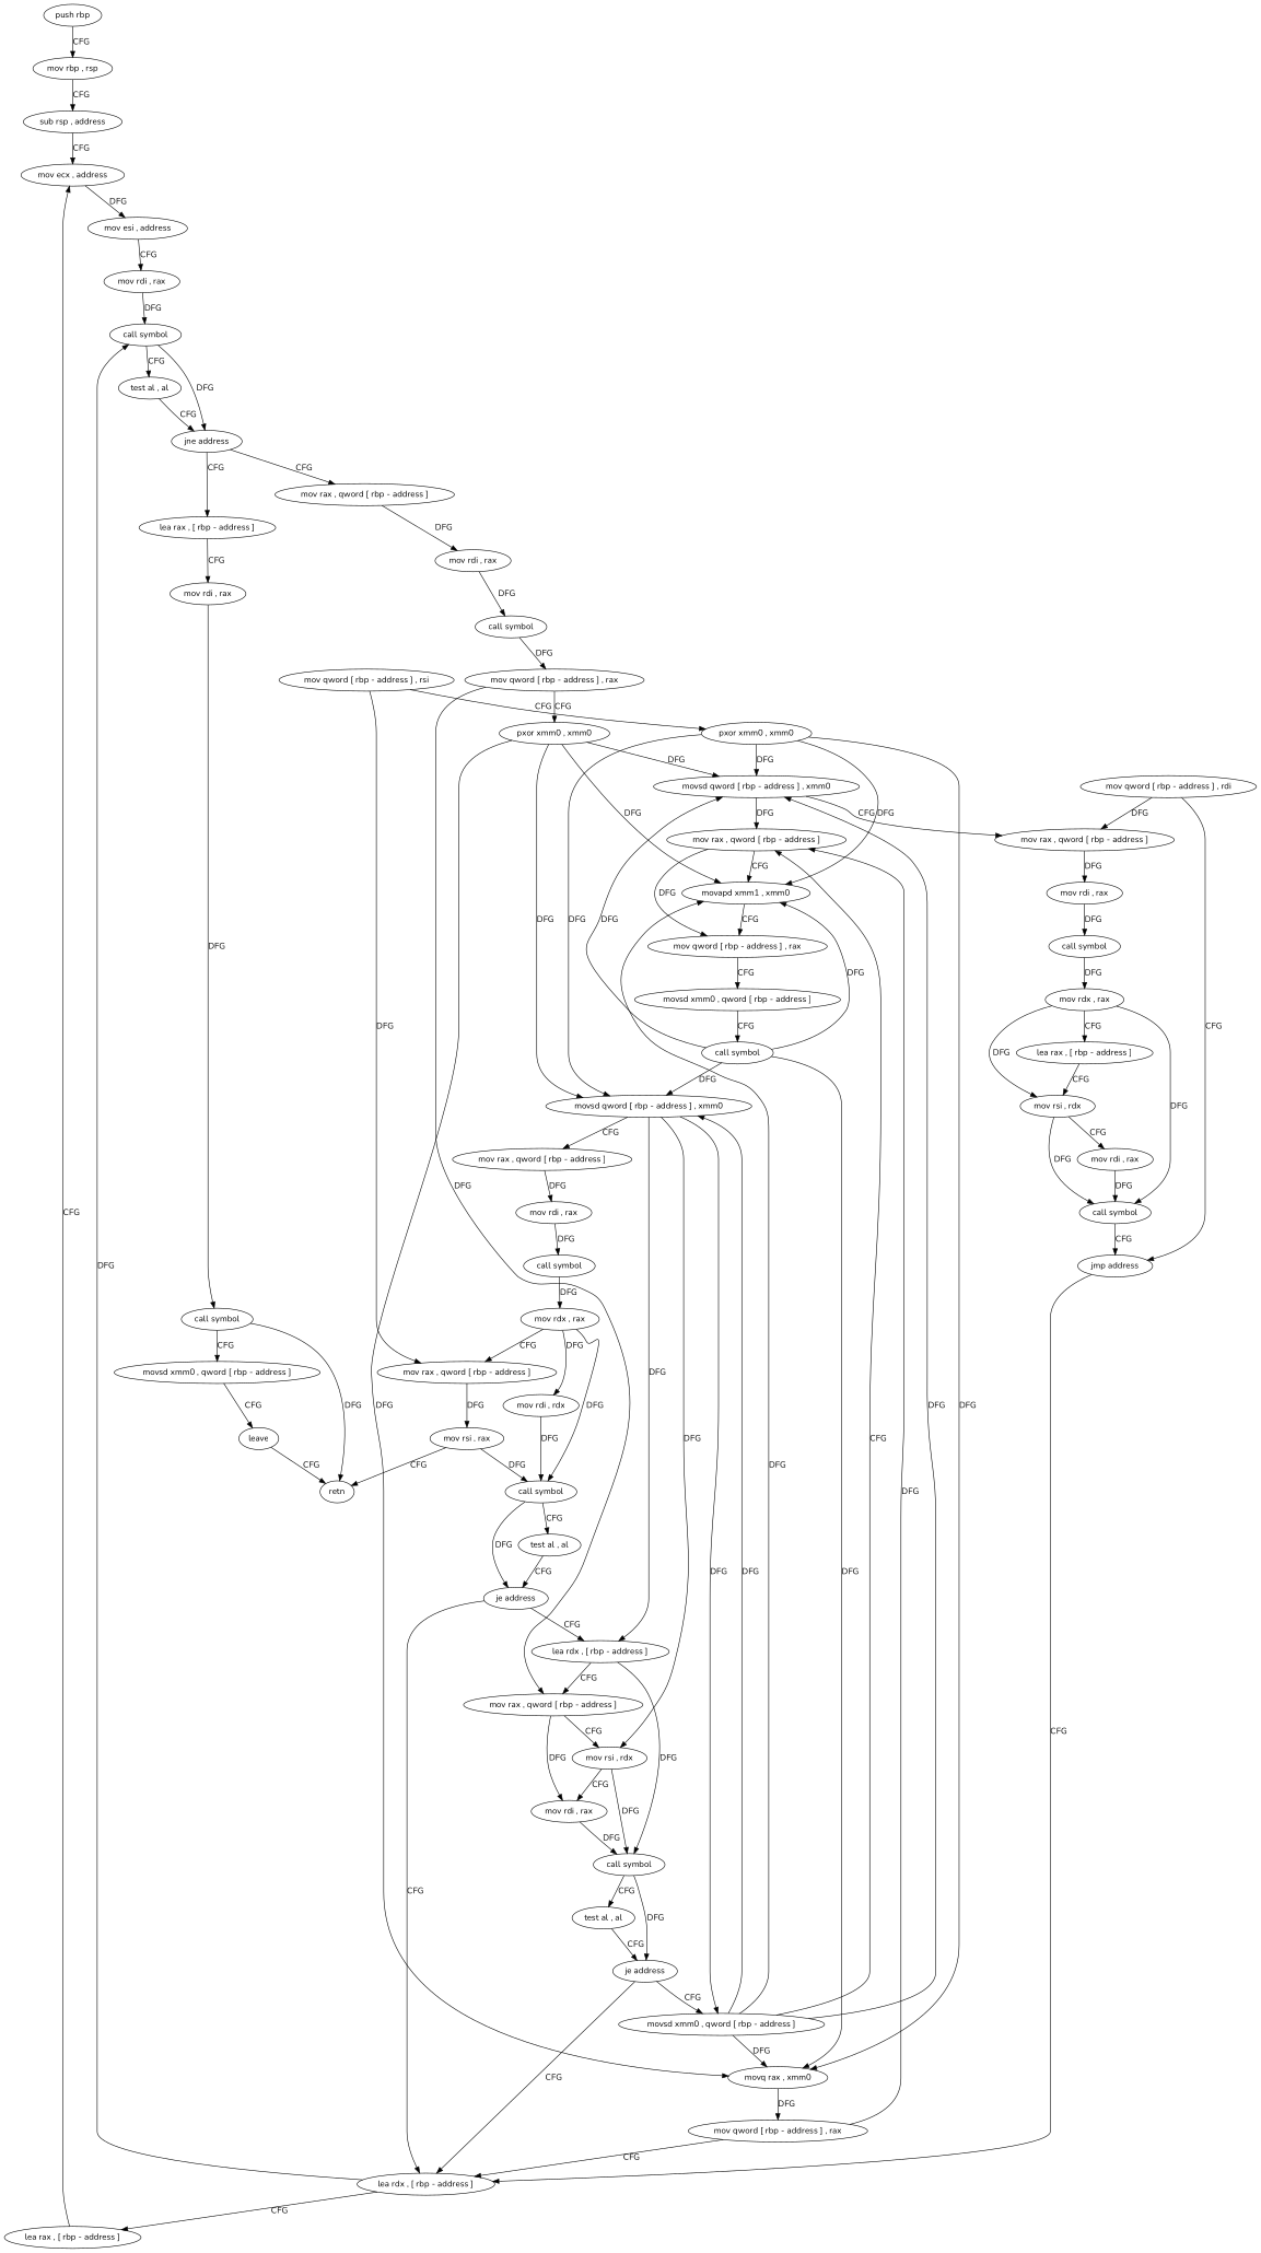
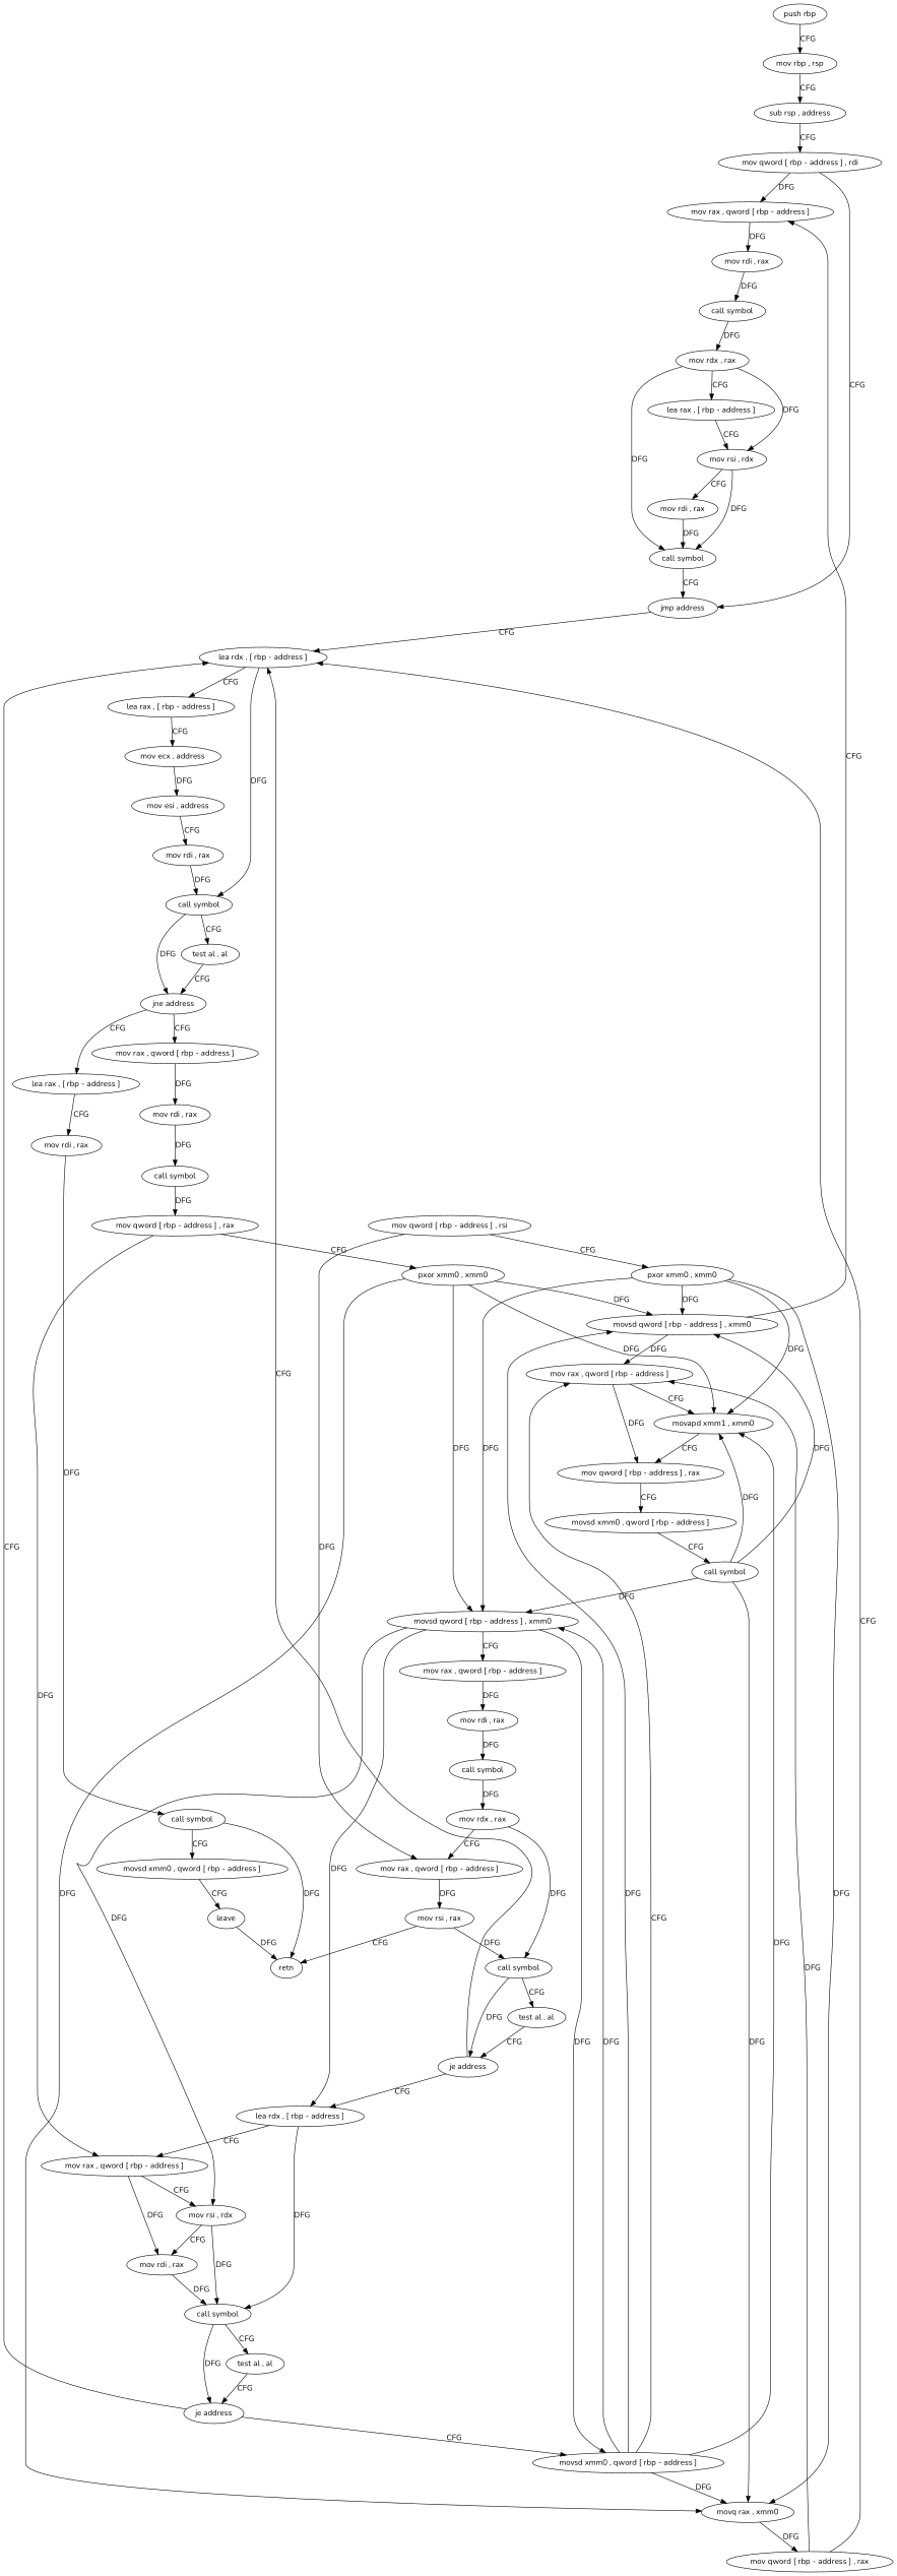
  digraph {
    fontname=Nunito
    node [fontname=Nunito]
    edge [fontname=Nunito]
    n1 [label="push rbp"]
    n2 [label="mov rbp , rsp"]
    n3 [label="sub rsp , address"]
    n4 [label="mov qword [ rbp - address ] , rdi"]
    n5 [label="mov rax , qword [ rbp - address ]"]
    n6 [label="jmp address"]
    n7 [label="mov qword [ rbp - address ] , rsi"]
    n8 [label="pxor xmm0 , xmm0"]
    n9 [label="mov rax , qword [ rbp - address ]"]
    n10 [label="mov rdi , rax"]
    n11 [label="movsd qword [ rbp - address ] , xmm0"]
    n12 [label="movsd qword [ rbp - address ] , xmm0"]
    n13 [label="movapd xmm1 , xmm0"]
    n14 [label="movq rax , xmm0"]
    n15 [label="mov rsi , rax"]
    n16 [label="mov rax , qword [ rbp - address ]"]
    n17 [label="mov rax , qword [ rbp - address ]"]
    n18 [label="lea rdx , [ rbp - address ]"]
    n19 [label="mov rsi , rdx"]
    n20 [label="movsd xmm0 , qword [ rbp - address ]"]
    n21 [label="mov qword [ rbp - address ] , rax"]
    n22 [label="mov qword [ rbp - address ] , rax"]
    n23 [label="call symbol"]
    n24 [label="mov rdx , rax"]
    n25 [label="lea rax , [ rbp - address ]"]
    n26 [label="mov rsi , rdx"]
    n27 [label="call symbol"]
    n28 [label="mov rdi , rax"]
    n29 [label="lea rdx , [ rbp - address ]"]
    n30 [label="lea rax , [ rbp - address ]"]
    n31 [label="call symbol"]
    n32 [label="mov ecx , address"]
    n33 [label="test al , al"]
    n34 [label="jne address"]
    n35 [label="mov esi , address"]
    n36 [label="mov rdi , rax"]
    n37 [label="mov rax , qword [ rbp - address ]"]
    n38 [label="lea rax , [ rbp - address ]"]
    n39 [label="mov rdi , rax"]
    n40 [label="mov rdi , rax"]
    n41 [label="call symbol"]
    n42 [label="call symbol"]
    n43 [label="mov qword [ rbp - address ] , rax"]
    n44 [label="pxor xmm0 , xmm0"]
    n45 [label="mov rax , qword [ rbp - address ]"]
    n46 [label="mov rdi , rax"]
    n47 [label="mov rdi , rax"]
    n48 [label="call symbol"]
    n49 [label="call symbol"]
    n50 [label="mov rdx , rax"]
-   n51 [label="mov rdi , rdx"]
    n52 [label="call symbol"]
    n53 [label="test al , al"]
    n54 [label="je address"]
    n55 [label=retn]
    n56 [label="test al , al"]
    n57 [label="je address"]
    n58 [label="movsd xmm0 , qword [ rbp - address ]"]
    n59 [label=leave]
    n60 [label="movsd xmm0 , qword [ rbp - address ]"]
    n61 [label="call symbol"]
    n1 -> n2 [label=CFG]
    n2 -> n3 [label=CFG]
-   n3 -> n32 [label=CFG]
+   n3 -> n4 [label=CFG]
    n4 -> n5 [label=DFG]
    n4 -> n6 [label=CFG]
    n5 -> n10 [label=DFG]
    n6 -> n29 [label=CFG]
    n7 -> n8 [label=CFG]
    n7 -> n9 [label=DFG]
    n8 -> n11 [label=DFG]
    n8 -> n12 [label=DFG]
    n8 -> n13 [label=DFG]
    n8 -> n14 [label=DFG]
    n9 -> n15 [label=DFG]
    n10 -> n23 [label=DFG]
    n11 -> n5 [label=CFG]
    n11 -> n16 [label=DFG]
    n12 -> n17 [label=CFG]
    n12 -> n18 [label=DFG]
    n12 -> n19 [label=DFG]
    n12 -> n20 [label=DFG]
    n13 -> n21 [label=CFG]
    n14 -> n22 [label=DFG]
    n15 -> n52 [label=DFG]
    n15 -> n55 [label=CFG]
    n16 -> n13 [label=CFG]
    n16 -> n21 [label=DFG]
    n17 -> n47 [label=DFG]
    n18 -> n45 [label=CFG]
    n18 -> n48 [label=DFG]
    n19 -> n46 [label=CFG]
    n19 -> n48 [label=DFG]
    n20 -> n11 [label=DFG]
    n20 -> n12 [label=DFG]
    n20 -> n13 [label=DFG]
    n20 -> n14 [label=DFG]
    n20 -> n16 [label=CFG]
    n21 -> n60 [label=CFG]
    n22 -> n16 [label=DFG]
    n22 -> n29 [label=CFG]
    n23 -> n24 [label=DFG]
    n24 -> n25 [label=CFG]
    n24 -> n26 [label=DFG]
    n24 -> n27 [label=DFG]
    n25 -> n26 [label=CFG]
    n26 -> n27 [label=DFG]
    n26 -> n28 [label=CFG]
    n27 -> n6 [label=CFG]
    n28 -> n27 [label=DFG]
    n29 -> n30 [label=CFG]
    n29 -> n31 [label=DFG]
    n30 -> n32 [label=CFG]
    n31 -> n33 [label=CFG]
    n31 -> n34 [label=DFG]
    n32 -> n35 [label=DFG]
    n33 -> n34 [label=CFG]
    n34 -> n37 [label=CFG]
    n34 -> n38 [label=CFG]
    n35 -> n36 [label=CFG]
    n36 -> n31 [label=DFG]
    n37 -> n39 [label=DFG]
    n38 -> n40 [label=CFG]
    n39 -> n41 [label=DFG]
    n40 -> n42 [label=DFG]
    n41 -> n43 [label=DFG]
    n42 -> n55 [label=DFG]
    n42 -> n58 [label=CFG]
    n43 -> n44 [label=CFG]
    n43 -> n45 [label=DFG]
    n44 -> n11 [label=DFG]
    n44 -> n12 [label=DFG]
    n44 -> n13 [label=DFG]
    n44 -> n14 [label=DFG]
    n45 -> n19 [label=CFG]
    n45 -> n46 [label=DFG]
    n46 -> n48 [label=DFG]
    n47 -> n49 [label=DFG]
    n48 -> n56 [label=CFG]
    n48 -> n57 [label=DFG]
    n49 -> n50 [label=DFG]
    n50 -> n9 [label=CFG]
-   n50 -> n51 [label=DFG]
    n50 -> n52 [label=DFG]
-   n51 -> n52 [label=DFG]
    n52 -> n53 [label=CFG]
    n52 -> n54 [label=DFG]
    n53 -> n54 [label=CFG]
    n54 -> n18 [label=CFG]
    n54 -> n29 [label=CFG]
    n56 -> n57 [label=CFG]
    n57 -> n20 [label=CFG]
    n57 -> n29 [label=CFG]
    n58 -> n59 [label=CFG]
-   n59 -> n55 [label=CFG]
+   n59 -> n55 [label=DFG]
    n60 -> n61 [label=CFG]
    n61 -> n11 [label=DFG]
    n61 -> n12 [label=DFG]
    n61 -> n13 [label=DFG]
    n61 -> n14 [label=DFG]
  }
